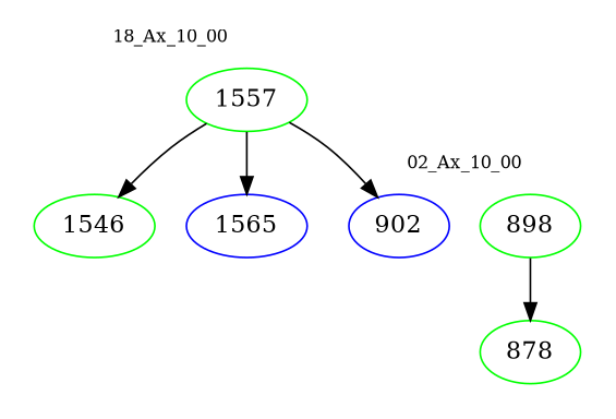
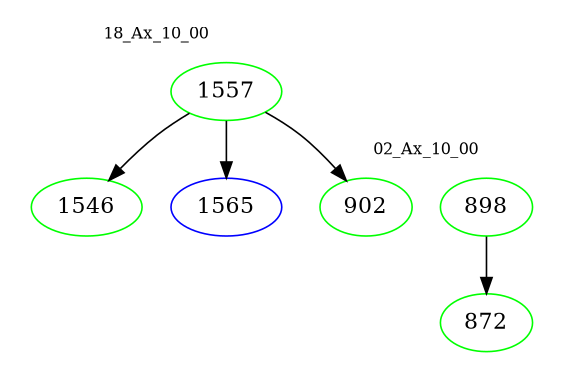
  digraph {
    node [color=green]
    edge [color=black]
    n1 [label=898]
-   n2 [label=878]
-   n3 [color=blue label=902]
+   n2 [label=872]
+   n3 [label=902]
    n4 [label=1557]
    n5 [label=1546]
    n6 [color=blue label=1565]
    subgraph cluster_1 {
      color=white
      fontsize=10
      label="02_Ax_10_00"
      n1
      n2
      n3
    }
    subgraph cluster_2 {
      color=white
      fontsize=10
      label="18_Ax_10_00"
      n4
      n5
      n6
    }
    n1 -> n2
    n4 -> n3
    n4 -> n5
    n4 -> n6
  }
